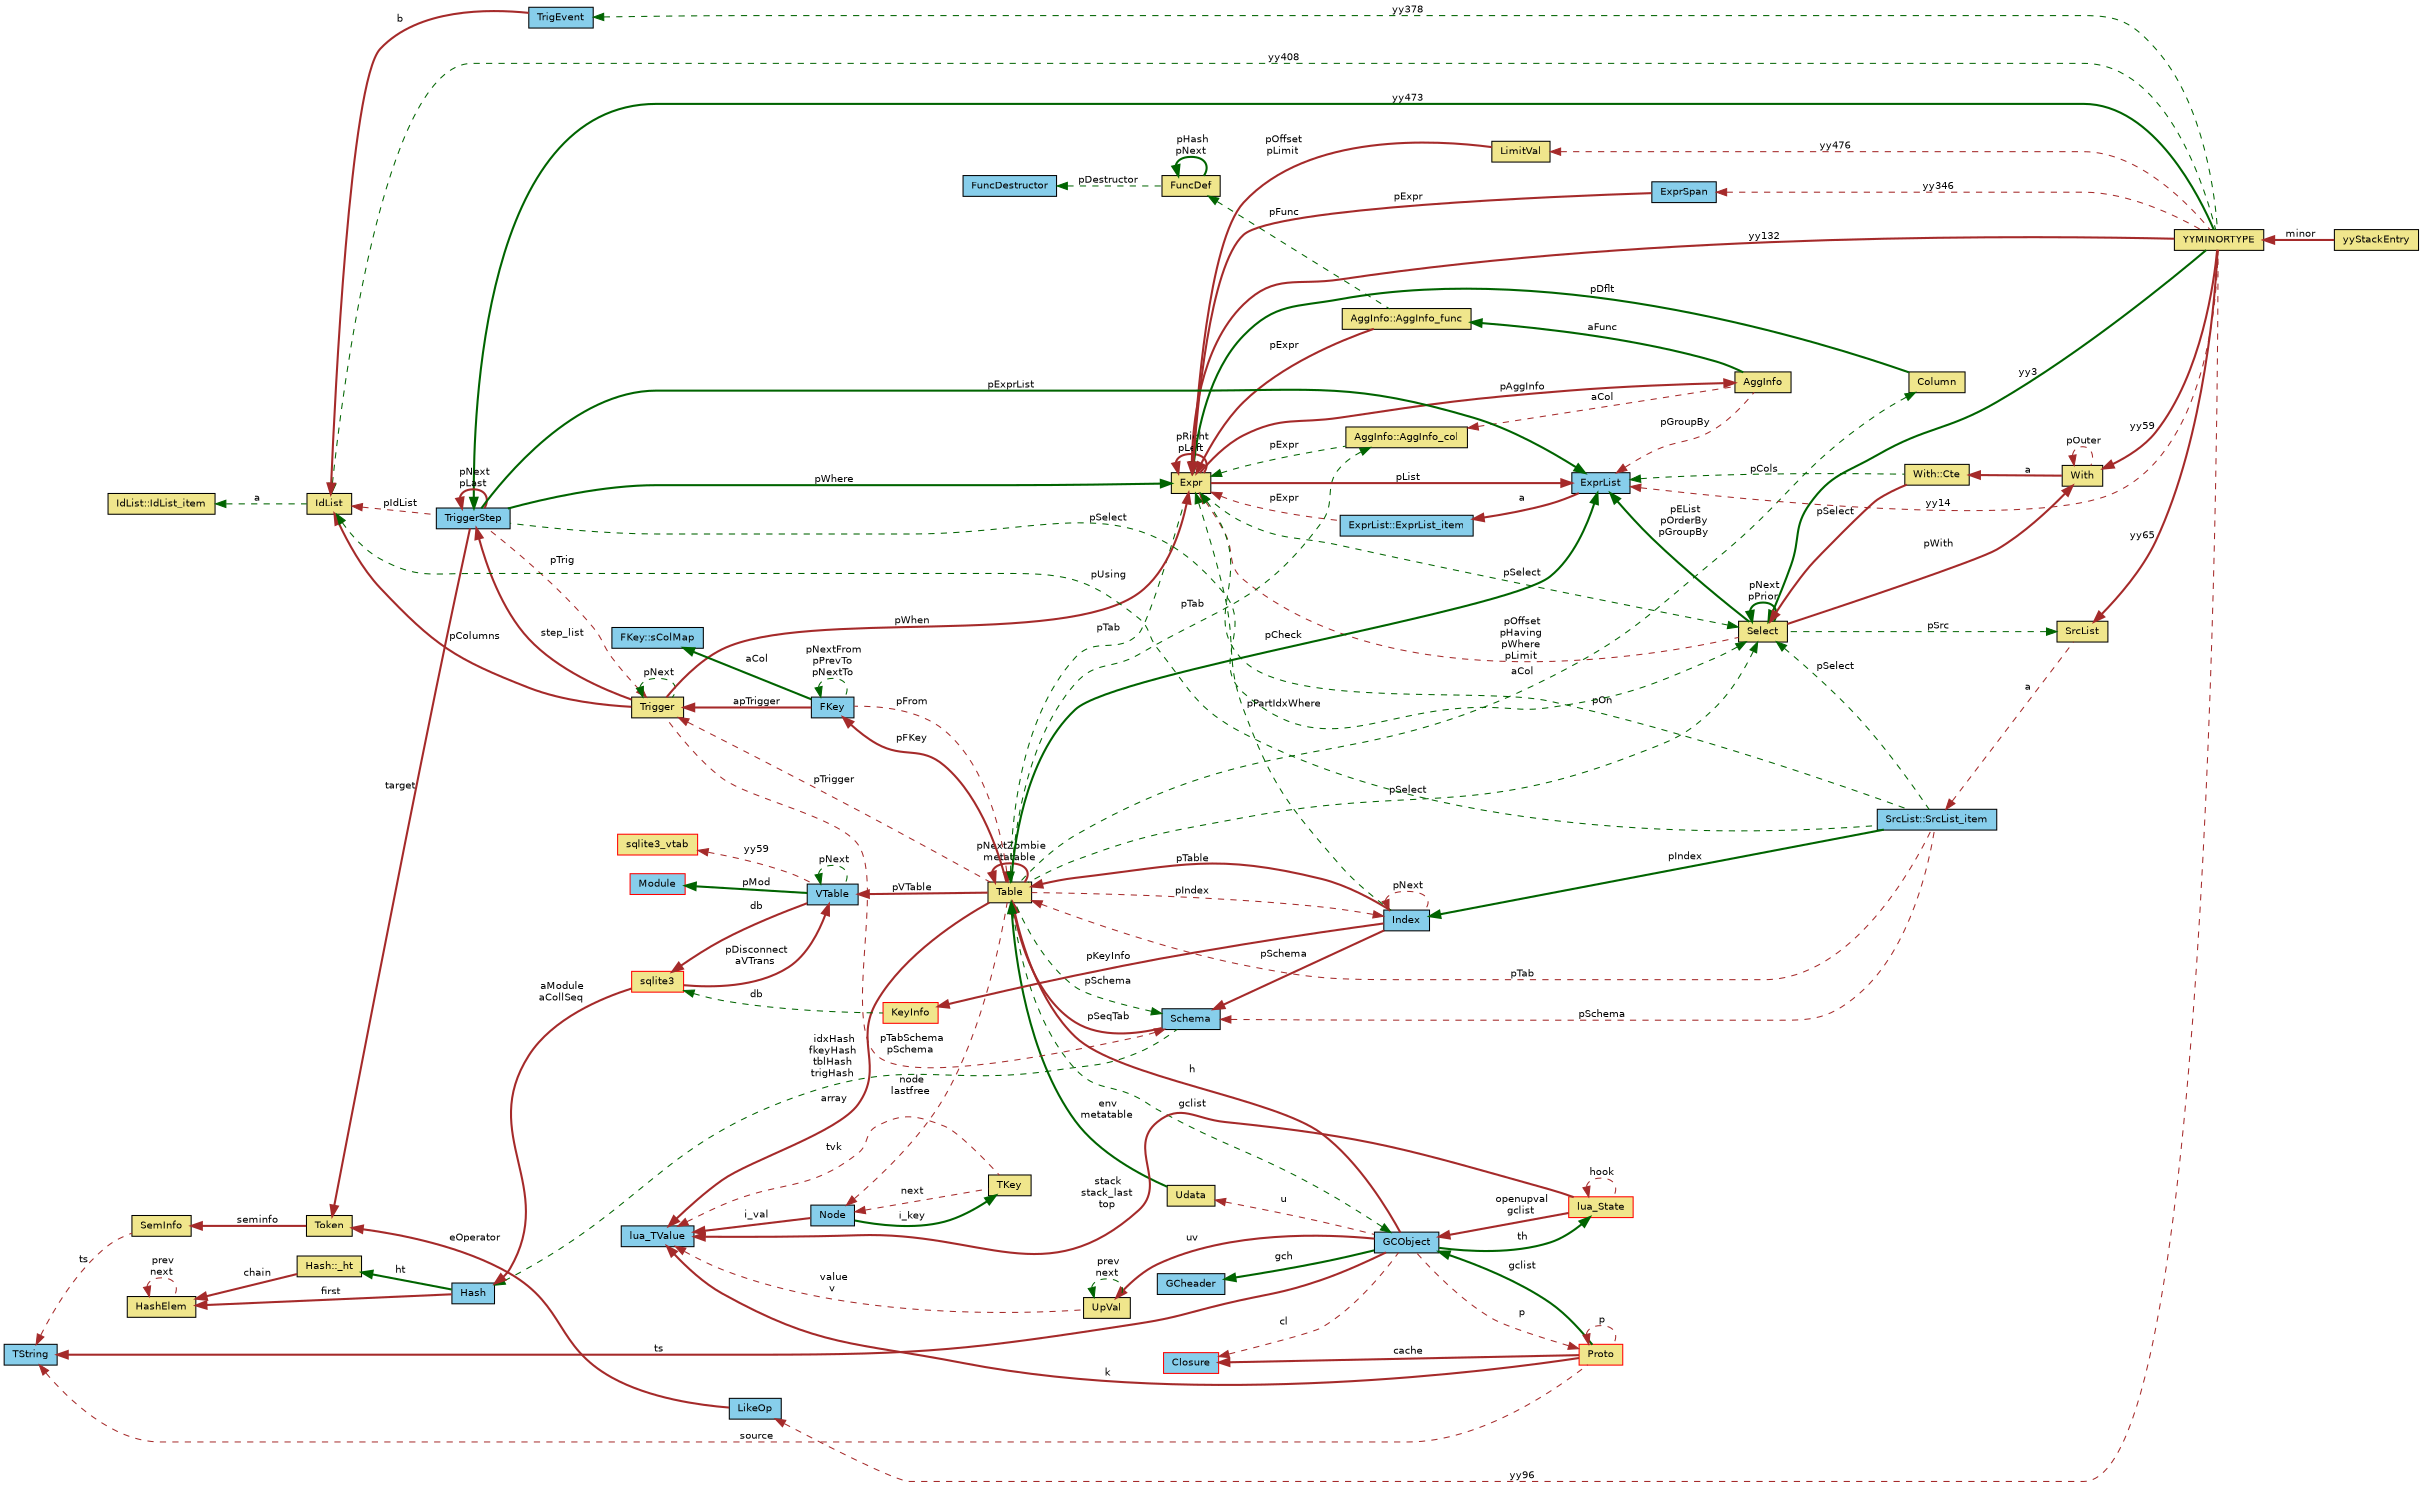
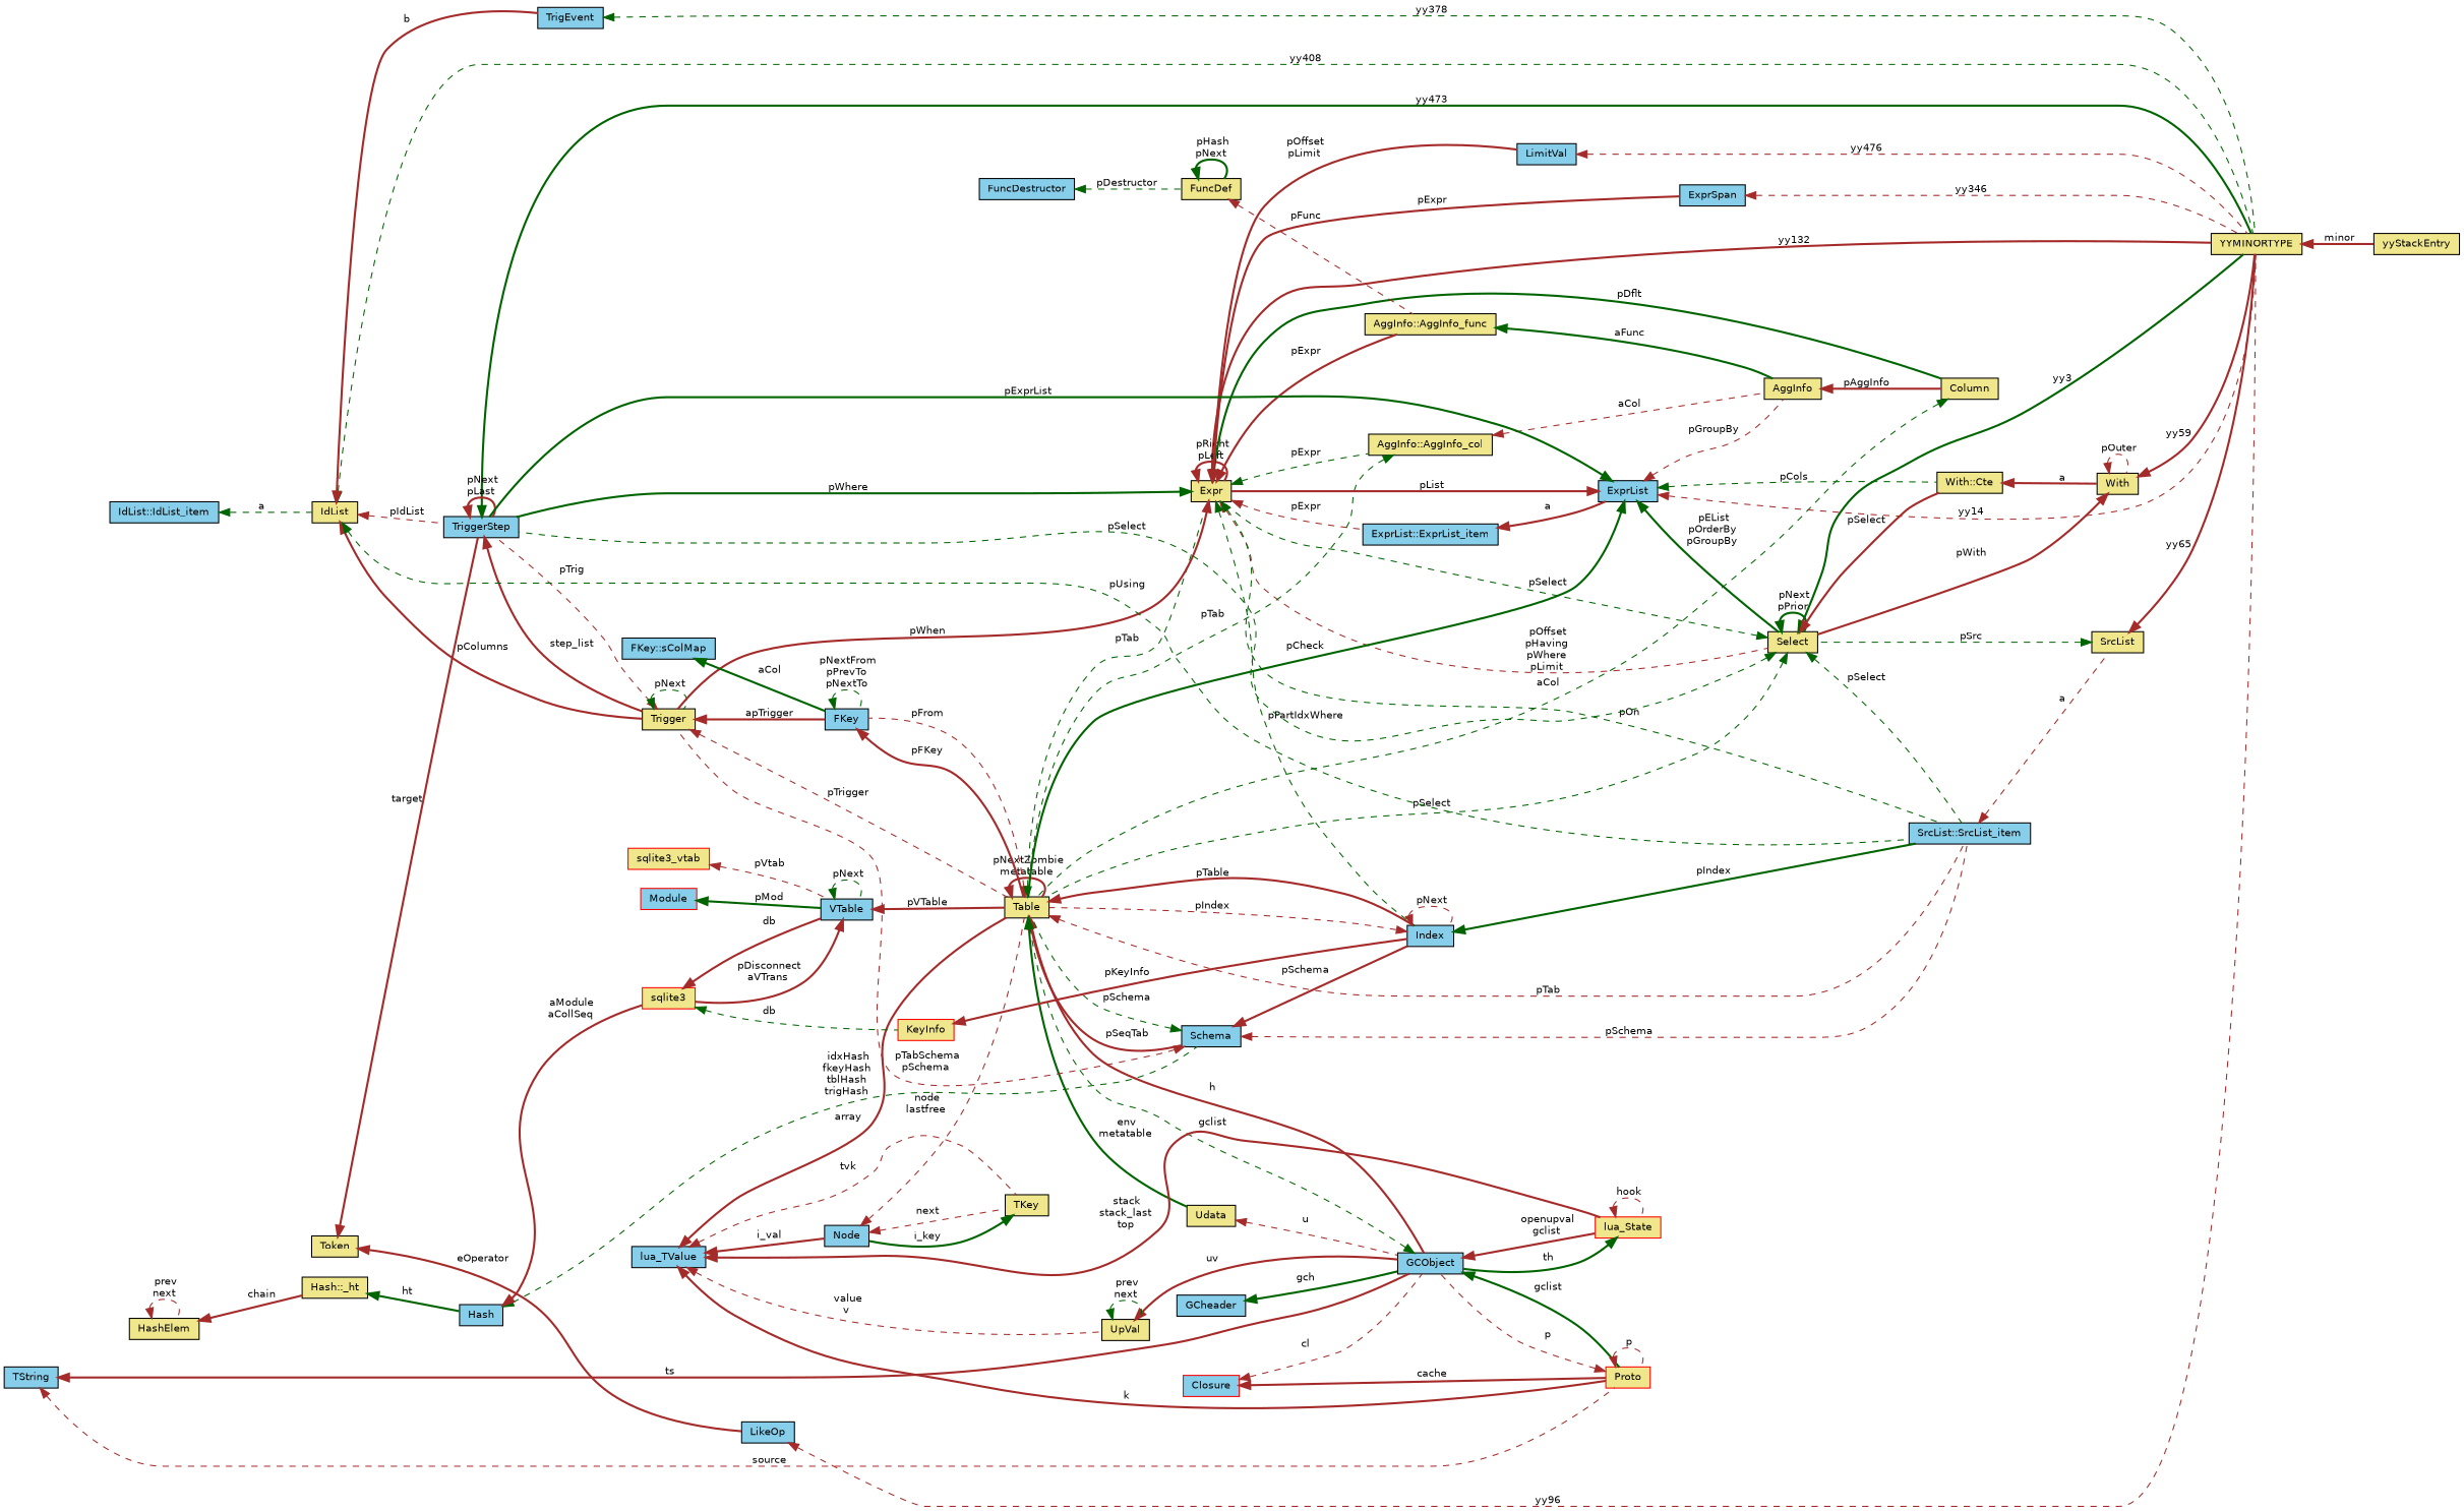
  digraph {
    rankdir=LR
    node [color=black fillcolor=khaki fontname=Helvetica fontsize=10 shape=record style=filled]
    edge [color=brown dir=back fontname=Helvetica fontsize=10 labelfontname=Helvetica labelfontsize=10 style=bold]
    n1 [fontcolor=black height=0.2 label=yyStackEntry width=0.4]
    n2 [height=0.2 label=YYMINORTYPE width=0.4]
    n3 [fillcolor=skyblue height=0.2 label=TriggerStep width=0.4]
    n4 [height=0.2 label=Trigger width=0.4]
    n5 [height=0.2 label=Table width=0.4]
    n6 [fillcolor=skyblue height=0.2 label=FKey width=0.4]
    n7 [height=0.2 label=Expr width=0.4]
    n8 [height=0.2 label="AggInfo::AggInfo_col" width=0.4]
    n9 [height=0.2 label=Column width=0.4]
    n10 [height=0.2 label=Select width=0.4]
    n11 [fillcolor=skyblue height=0.2 label="ExprList::ExprList_item" width=0.4]
    n12 [fillcolor=skyblue height=0.2 label="SrcList::SrcList_item" width=0.4]
    n13 [fillcolor=skyblue height=0.2 label=Index width=0.4]
    n14 [height=0.2 label="AggInfo::AggInfo_func" width=0.4]
-   n15 [height=0.2 label=LimitVal width=0.4]
+   n15 [fillcolor=skyblue height=0.2 label=LimitVal width=0.4]
    n16 [fillcolor=skyblue height=0.2 label=ExprSpan width=0.4]
    n17 [height=0.2 label=AggInfo width=0.4]
    n18 [height=0.2 label="With::Cte" width=0.4]
    n19 [fillcolor=skyblue height=0.2 label=ExprList width=0.4]
    n20 [height=0.2 label=SrcList width=0.4]
    n21 [fillcolor=skyblue height=0.2 label=Schema width=0.4]
    n22 [fillcolor=skyblue height=0.2 label=GCObject width=0.4]
    n23 [height=0.2 label=Udata width=0.4]
    n24 [color=red height=0.2 label=Proto width=0.4]
    n25 [color=red height=0.2 label=lua_State width=0.4]
    n26 [fillcolor=skyblue height=0.2 label="Node" width=0.4]
    n27 [height=0.2 label=TKey width=0.4]
    n28 [fillcolor=skyblue height=0.2 label=lua_TValue width=0.4]
    n29 [height=0.2 label=UpVal width=0.4]
    n30 [fillcolor=skyblue height=0.2 label=Hash width=0.4]
    n31 [color=red height=0.2 label=sqlite3 width=0.4]
    n32 [fillcolor=skyblue height=0.2 label=VTable width=0.4]
    n33 [color=red height=0.2 label=KeyInfo width=0.4]
    n34 [height=0.2 label="Hash::_ht" width=0.4]
    n35 [height=0.2 label=HashElem width=0.4]
    n36 [fillcolor=skyblue height=0.2 label="FKey::sColMap" width=0.4]
    n37 [height=0.2 label=IdList width=0.4]
    n38 [fillcolor=skyblue height=0.2 label=TrigEvent width=0.4]
-   n39 [height=0.2 label="IdList::IdList_item" width=0.4]
+   n39 [fillcolor=skyblue height=0.2 label="IdList::IdList_item" width=0.4]
    n40 [color=red fillcolor=skyblue height=0.2 label=Module width=0.4]
    n41 [color=red height=0.2 label=sqlite3_vtab width=0.4]
    n42 [height=0.2 label=With width=0.4]
    n43 [fillcolor=skyblue height=0.2 label=TString width=0.4]
-   n44 [height=0.2 label=SemInfo width=0.4]
    n45 [height=0.2 label=Token width=0.4]
    n46 [color=red fillcolor=skyblue height=0.2 label=Closure width=0.4]
    n47 [fillcolor=skyblue height=0.2 label=GCheader width=0.4]
    n48 [height=0.2 label=FuncDef width=0.4]
    n49 [fillcolor=skyblue height=0.2 label=FuncDestructor width=0.4]
    n50 [fillcolor=skyblue height=0.2 label=LikeOp width=0.4]
    n2 -> n1 [label=" minor"]
    n3 -> n2 [color=darkgreen label=" yy473"]
    n3 -> n3 [label=" pNext\npLast"]
    n3 -> n4 [label=" step_list"]
    n4 -> n3 [label=" pTrig" style=dashed]
    n4 -> n4 [color=darkgreen label=" pNext" style=dashed]
    n4 -> n5 [label=" pTrigger" style=dashed]
    n4 -> n6 [label=" apTrigger"]
    n5 -> n5 [label=" pNextZombie\nmetatable"]
    n5 -> n6 [label=" pFrom" style=dashed]
    n5 -> n7 [color=darkgreen label=" pTab" style=dashed]
    n5 -> n12 [label=" pTab" style=dashed]
    n5 -> n13 [label=" pTable"]
    n5 -> n21 [label=" pSeqTab"]
    n5 -> n22 [label=" h"]
    n5 -> n23 [color=darkgreen label=" env\nmetatable"]
    n6 -> n5 [label=" pFKey"]
    n6 -> n6 [color=darkgreen label=" pNextFrom\npPrevTo\npNextTo" style=dashed]
    n7 -> n2 [label=" yy132"]
    n7 -> n3 [color=darkgreen label=" pWhere"]
    n7 -> n4 [label=" pWhen"]
    n7 -> n7 [label=" pRight\npLeft"]
    n7 -> n8 [color=darkgreen label=" pExpr" style=dashed]
    n7 -> n9 [color=darkgreen label=" pDflt"]
    n7 -> n10 [label=" pOffset\npHaving\npWhere\npLimit" style=dashed]
    n7 -> n11 [label=" pExpr" style=dashed]
    n7 -> n12 [color=darkgreen label=" pOn" style=dashed]
    n7 -> n13 [color=darkgreen label=" pPartIdxWhere" style=dashed]
    n7 -> n14 [label=" pExpr"]
    n7 -> n15 [label=" pOffset\npLimit"]
    n7 -> n16 [label=" pExpr"]
    n8 -> n5 [color=darkgreen label=" pTab" style=dashed]
    n8 -> n17 [label=" aCol" style=dashed]
    n9 -> n5 [color=darkgreen label=" aCol" style=dashed]
    n10 -> n2 [color=darkgreen label=" yy3"]
    n10 -> n3 [color=darkgreen label=" pSelect" style=dashed]
    n10 -> n5 [color=darkgreen label=" pSelect" style=dashed]
    n10 -> n7 [color=darkgreen label=" pSelect" style=dashed]
    n10 -> n10 [color=darkgreen label=" pNext\npPrior"]
    n10 -> n12 [color=darkgreen label=" pSelect" style=dashed]
    n10 -> n18 [label=" pSelect"]
    n11 -> n19 [label=" a"]
    n12 -> n20 [label=" a" style=dashed]
    n13 -> n5 [label=" pIndex" style=dashed]
    n13 -> n12 [color=darkgreen label=" pIndex"]
    n13 -> n13 [label=" pNext" style=dashed]
    n14 -> n17 [color=darkgreen label=" aFunc"]
    n15 -> n2 [label=" yy476" style=dashed]
    n16 -> n2 [label=" yy346" style=dashed]
-   n17 -> n7 [label=" pAggInfo"]
+   n17 -> n9 [label=" pAggInfo"]
    n18 -> n42 [label=" a"]
    n19 -> n2 [label=" yy14" style=dashed]
    n19 -> n3 [color=darkgreen label=" pExprList"]
    n19 -> n5 [color=darkgreen label=" pCheck"]
    n19 -> n7 [label=" pList"]
    n19 -> n10 [color=darkgreen label=" pEList\npOrderBy\npGroupBy"]
    n19 -> n17 [label=" pGroupBy" style=dashed]
    n19 -> n18 [color=darkgreen label=" pCols" style=dashed]
    n20 -> n2 [label=" yy65"]
    n20 -> n10 [color=darkgreen label=" pSrc" style=dashed]
    n21 -> n4 [label=" pTabSchema\npSchema" style=dashed]
    n21 -> n5 [color=darkgreen label=" pSchema" style=dashed]
    n21 -> n12 [label=" pSchema" style=dashed]
    n21 -> n13 [label=" pSchema"]
    n22 -> n5 [color=darkgreen label=" gclist" style=dashed]
    n22 -> n24 [color=darkgreen label=" gclist"]
    n22 -> n25 [label=" openupval\ngclist"]
    n23 -> n22 [label=" u" style=dashed]
    n24 -> n22 [label=" p" style=dashed]
    n24 -> n24 [label=" p" style=dashed]
    n25 -> n22 [color=darkgreen label=" th"]
    n25 -> n25 [label=" hook" style=dashed]
    n26 -> n5 [label=" node\nlastfree" style=dashed]
    n26 -> n27 [label=" next" style=dashed]
    n27 -> n26 [color=darkgreen label=" i_key"]
    n28 -> n5 [label=" array"]
    n28 -> n24 [label=" k"]
    n28 -> n25 [label=" stack\nstack_last\ntop"]
    n28 -> n26 [label=" i_val"]
    n28 -> n27 [label=" tvk" style=dashed]
    n28 -> n29 [label=" value\nv" style=dashed]
    n29 -> n22 [label=" uv"]
    n29 -> n29 [color=darkgreen label=" prev\nnext" style=dashed]
    n30 -> n21 [color=darkgreen label=" idxHash\nfkeyHash\ntblHash\ntrigHash" style=dashed]
    n30 -> n31 [label=" aModule\naCollSeq"]
    n31 -> n32 [label=" db"]
    n31 -> n33 [color=darkgreen label=" db" style=dashed]
    n32 -> n5 [label=" pVTable"]
    n32 -> n31 [label=" pDisconnect\naVTrans"]
    n32 -> n32 [color=darkgreen label=" pNext" style=dashed]
    n33 -> n13 [label=" pKeyInfo"]
    n34 -> n30 [color=darkgreen label=" ht"]
-   n35 -> n30 [label=" first"]
    n35 -> n34 [label=" chain"]
    n35 -> n35 [label=" prev\nnext" style=dashed]
    n36 -> n6 [color=darkgreen label=" aCol"]
    n37 -> n2 [color=darkgreen label=" yy408" style=dashed]
    n37 -> n3 [label=" pIdList" style=dashed]
    n37 -> n4 [label=" pColumns"]
    n37 -> n12 [color=darkgreen label=" pUsing" style=dashed]
    n37 -> n38 [label=" b"]
    n38 -> n2 [color=darkgreen label=" yy378" style=dashed]
    n39 -> n37 [color=darkgreen label=" a" style=dashed]
    n40 -> n32 [color=darkgreen label=" pMod"]
-   n41 -> n32 [label=" yy59" style=dashed]
+   n41 -> n32 [label=" pVtab" style=dashed]
    n42 -> n2 [label=" yy59"]
    n42 -> n10 [label=" pWith"]
    n42 -> n42 [label=" pOuter" style=dashed]
    n43 -> n22 [label=" ts"]
    n43 -> n24 [label=" source" style=dashed]
-   n43 -> n44 [label=" ts" style=dashed]
-   n44 -> n45 [label=" seminfo"]
    n45 -> n3 [label=" target"]
    n45 -> n50 [label=" eOperator"]
    n46 -> n22 [label=" cl" style=dashed]
    n46 -> n24 [label=" cache"]
    n47 -> n22 [color=darkgreen label=" gch"]
-   n48 -> n14 [color=darkgreen label=" pFunc" style=dashed]
+   n48 -> n14 [label=" pFunc" style=dashed]
    n48 -> n48 [color=darkgreen label=" pHash\npNext"]
    n49 -> n48 [color=darkgreen label=" pDestructor" style=dashed]
    n50 -> n2 [label=" yy96" style=dashed]
  }
